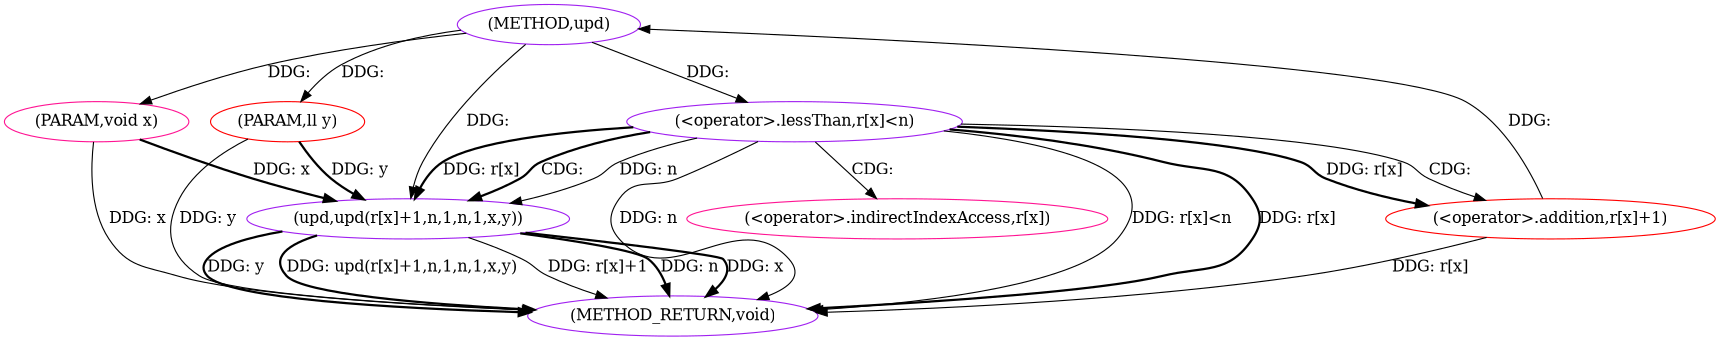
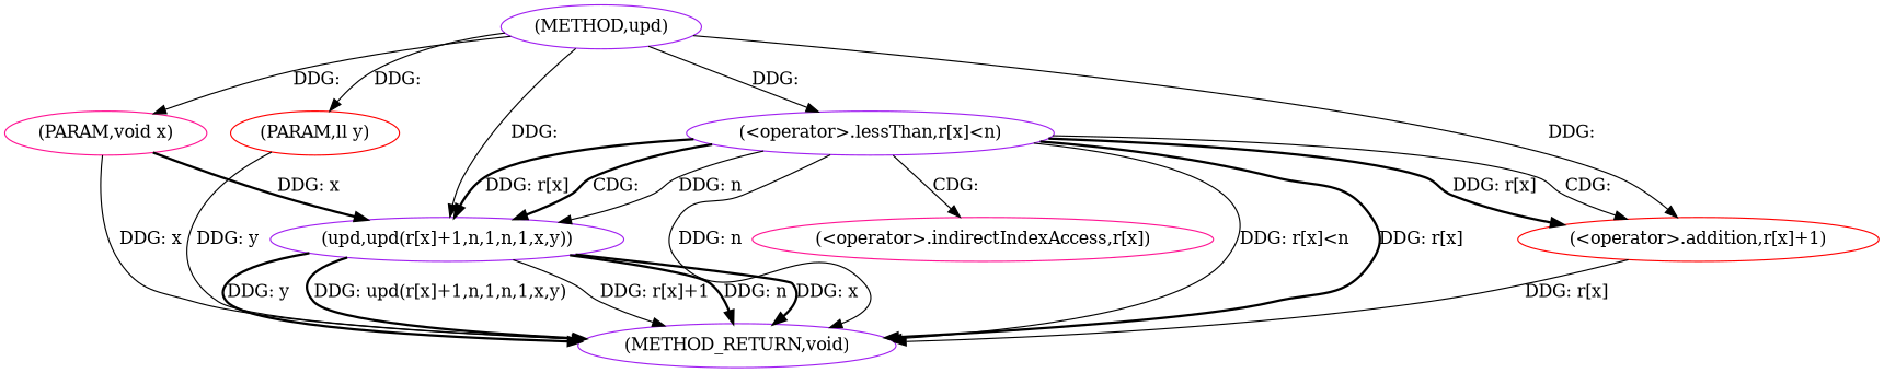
  digraph {
    node [color=purple]
    edge [style=solid]
    n1 [label="(METHOD,upd)"]
    n2 [color=deeppink label="(PARAM,void x)"]
    n3 [color=red label="(PARAM,ll y)"]
    n4 [label="(<operator>.lessThan,r[x]<n)"]
    n5 [label="(upd,upd(r[x]+1,n,1,n,1,x,y))"]
    n6 [color=red label="(<operator>.addition,r[x]+1)"]
    n7 [label="(METHOD_RETURN,void)"]
    n8 [color=deeppink label="(<operator>.indirectIndexAccess,r[x])"]
    n1 -> n2 [label="DDG: "]
    n1 -> n3 [label="DDG: "]
    n1 -> n4 [label="DDG: "]
    n1 -> n5 [label="DDG: "]
-   n6 -> n1 [label="DDG: "]
+   n1 -> n6 [label="DDG: "]
    n2 -> n5 [label="DDG: x" style=bold]
    n2 -> n7 [label="DDG: x"]
-   n3 -> n5 [label="DDG: y" style=bold]
    n3 -> n7 [label="DDG: y"]
    n4 -> n5 [label="DDG: n"]
    n4 -> n5 [label="DDG: r[x]" style=bold]
    n4 -> n5 [label="CDG: " style=bold]
    n4 -> n6 [label="DDG: r[x]" style=bold]
    n4 -> n6 [label="CDG: "]
    n4 -> n7 [label="DDG: r[x]" style=bold]
    n4 -> n7 [label="DDG: n"]
    n4 -> n7 [label="DDG: r[x]<n"]
    n4 -> n8 [label="CDG: "]
    n5 -> n7 [label="DDG: r[x]+1"]
    n5 -> n7 [label="DDG: n" style=bold]
    n5 -> n7 [label="DDG: x" style=bold]
    n5 -> n7 [label="DDG: y" style=bold]
    n5 -> n7 [label="DDG: upd(r[x]+1,n,1,n,1,x,y)" style=bold]
    n6 -> n7 [label="DDG: r[x]"]
  }
